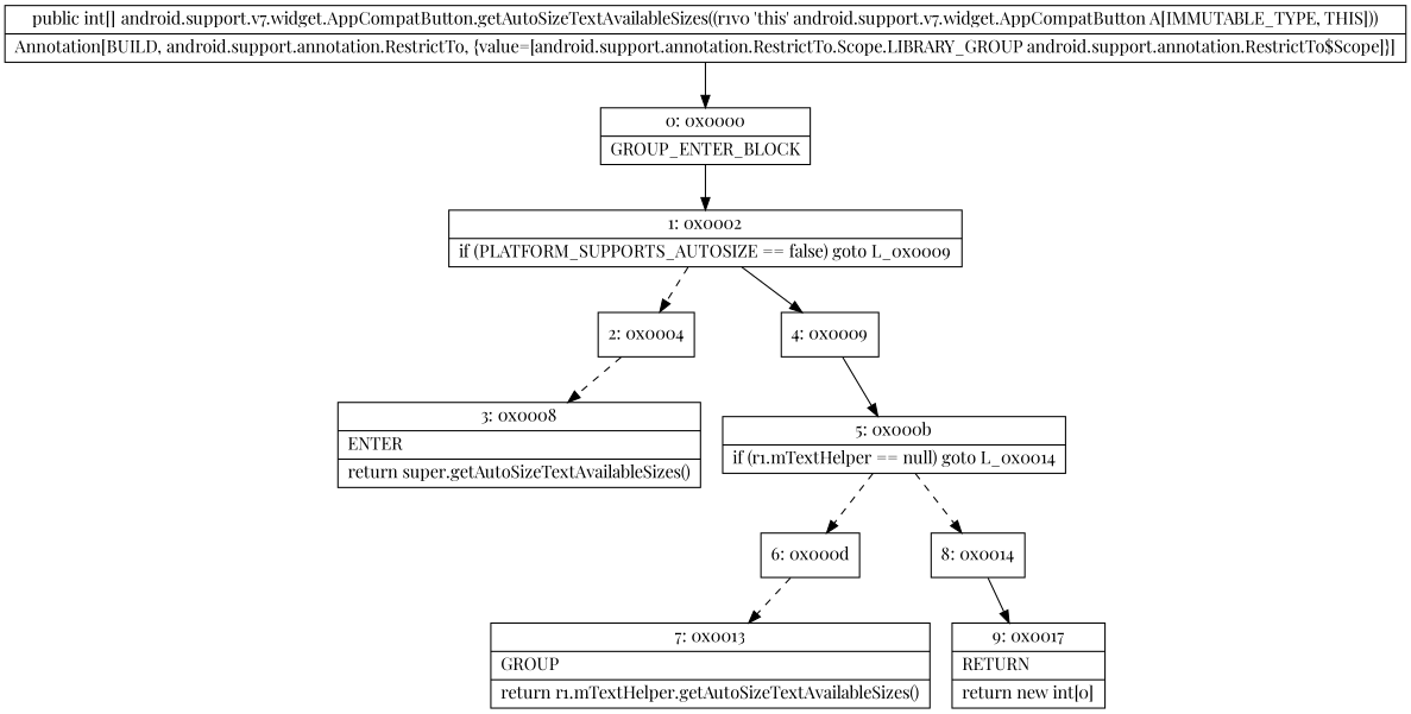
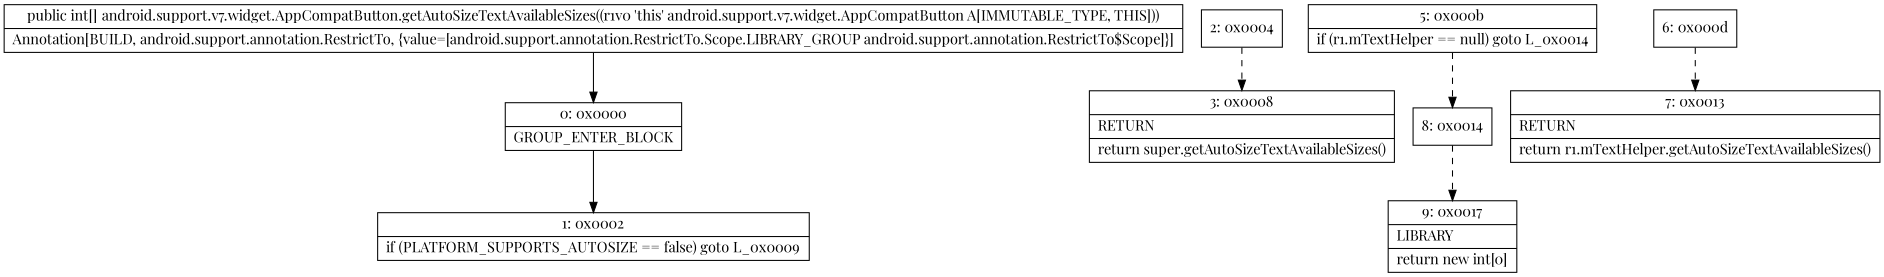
  digraph {
    fontname="Playfair Display"
    node [fontname="Playfair Display" shape=record]
    edge [fontname="Playfair Display"]
    n1 [label="{0\:\ 0x0000|GROUP_ENTER_BLOCK\l}"]
    n2 [label="{1\:\ 0x0002|if (PLATFORM_SUPPORTS_AUTOSIZE == false) goto L_0x0009\l}"]
    n3 [label="{2\:\ 0x0004}"]
-   n4 [label="{4\:\ 0x0009}"]
-   n5 [label="{3\:\ 0x0008|ENTER\l|return super.getAutoSizeTextAvailableSizes()\l}"]
+   n5 [label="{3\:\ 0x0008|RETURN\l|return super.getAutoSizeTextAvailableSizes()\l}"]
    n6 [label="{5\:\ 0x000b|if (r1.mTextHelper == null) goto L_0x0014\l}"]
    n7 [label="{6\:\ 0x000d}"]
    n8 [label="{8\:\ 0x0014}"]
-   n9 [label="{7\:\ 0x0013|GROUP\l|return r1.mTextHelper.getAutoSizeTextAvailableSizes()\l}"]
-   n10 [label="{9\:\ 0x0017|RETURN\l|return new int[0]\l}"]
+   n9 [label="{7\:\ 0x0013|RETURN\l|return r1.mTextHelper.getAutoSizeTextAvailableSizes()\l}"]
+   n10 [label="{9\:\ 0x0017|LIBRARY\l|return new int[0]\l}"]
    n11 [label="{public int[] android.support.v7.widget.AppCompatButton.getAutoSizeTextAvailableSizes((r1v0 'this' android.support.v7.widget.AppCompatButton A[IMMUTABLE_TYPE, THIS]))  | Annotation[BUILD, android.support.annotation.RestrictTo, \{value=[android.support.annotation.RestrictTo.Scope.LIBRARY_GROUP android.support.annotation.RestrictTo$Scope]\}]\l}"]
    n1 -> n2
-   n2 -> n3 [style=dashed]
-   n2 -> n4
    n3 -> n5 [style=dashed]
-   n4 -> n6
-   n6 -> n7 [style=dashed]
    n6 -> n8 [style=dashed]
    n7 -> n9 [style=dashed]
-   n8 -> n10
+   n8 -> n10 [style=dashed]
    n11 -> n1
  }
